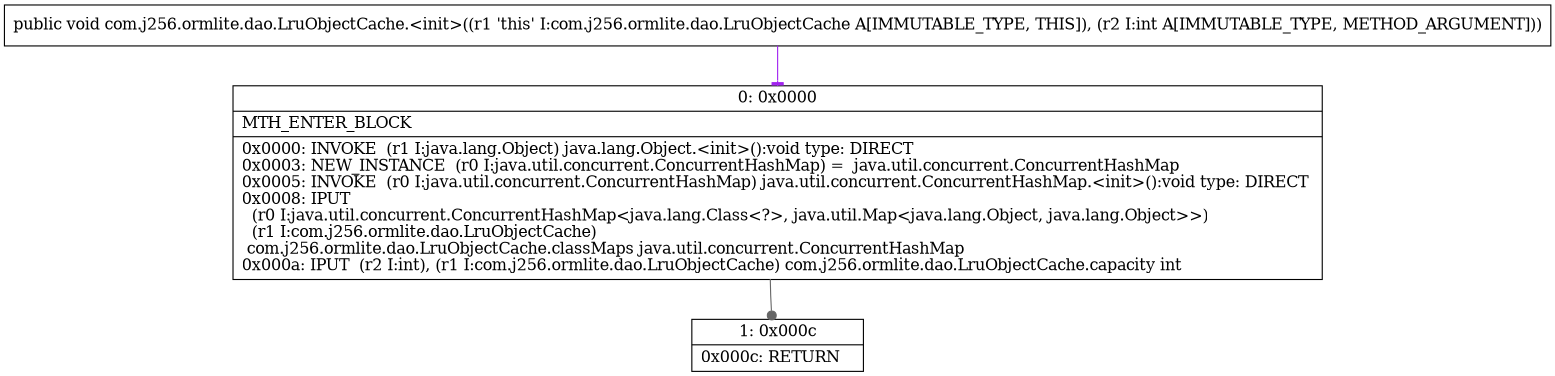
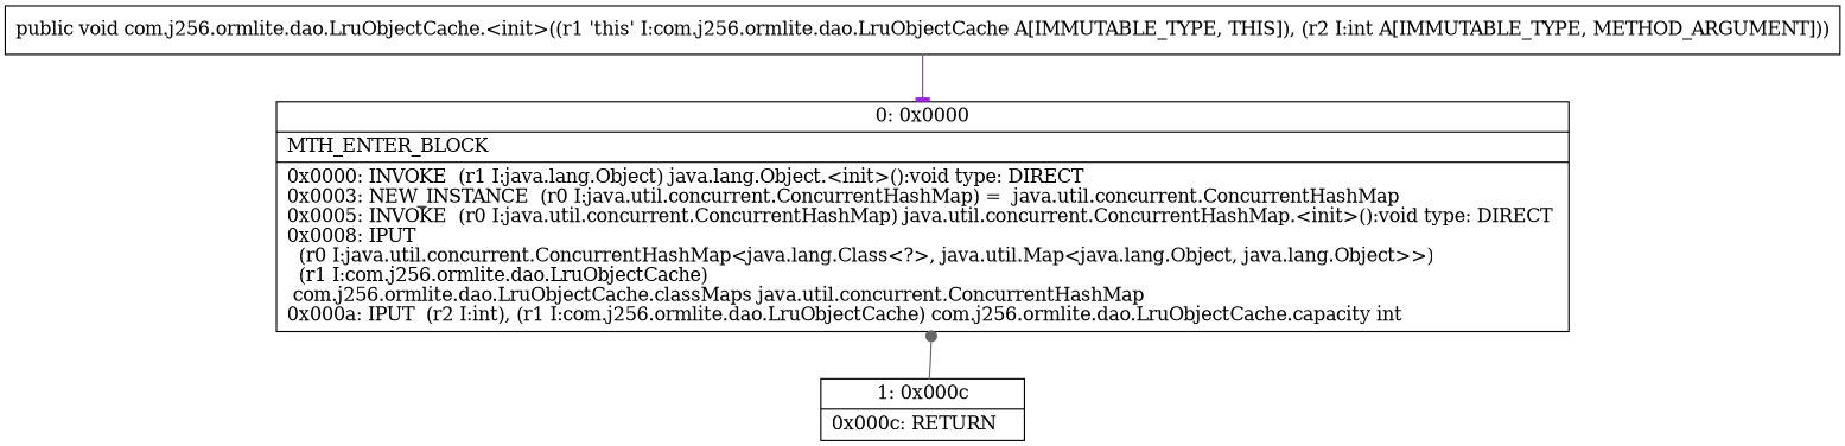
  digraph {
    node [shape=record]
    n1 [label="{0\:\ 0x0000|MTH_ENTER_BLOCK\l|0x0000: INVOKE  (r1 I:java.lang.Object) java.lang.Object.\<init\>():void type: DIRECT \l0x0003: NEW_INSTANCE  (r0 I:java.util.concurrent.ConcurrentHashMap) =  java.util.concurrent.ConcurrentHashMap \l0x0005: INVOKE  (r0 I:java.util.concurrent.ConcurrentHashMap) java.util.concurrent.ConcurrentHashMap.\<init\>():void type: DIRECT \l0x0008: IPUT  \l  (r0 I:java.util.concurrent.ConcurrentHashMap\<java.lang.Class\<?\>, java.util.Map\<java.lang.Object, java.lang.Object\>\>)\l  (r1 I:com.j256.ormlite.dao.LruObjectCache)\l com.j256.ormlite.dao.LruObjectCache.classMaps java.util.concurrent.ConcurrentHashMap \l0x000a: IPUT  (r2 I:int), (r1 I:com.j256.ormlite.dao.LruObjectCache) com.j256.ormlite.dao.LruObjectCache.capacity int \l}"]
    n2 [label="{1\:\ 0x000c|0x000c: RETURN   \l}"]
    n3 [label="{public void com.j256.ormlite.dao.LruObjectCache.\<init\>((r1 'this' I:com.j256.ormlite.dao.LruObjectCache A[IMMUTABLE_TYPE, THIS]), (r2 I:int A[IMMUTABLE_TYPE, METHOD_ARGUMENT])) }"]
-   n1 -> n2 [color=gray40 arrowhead=dot]
+   n2 -> n1 [color=gray40 arrowhead=dot]
    n3 -> n1 [color=purple arrowhead=tee]
  }
